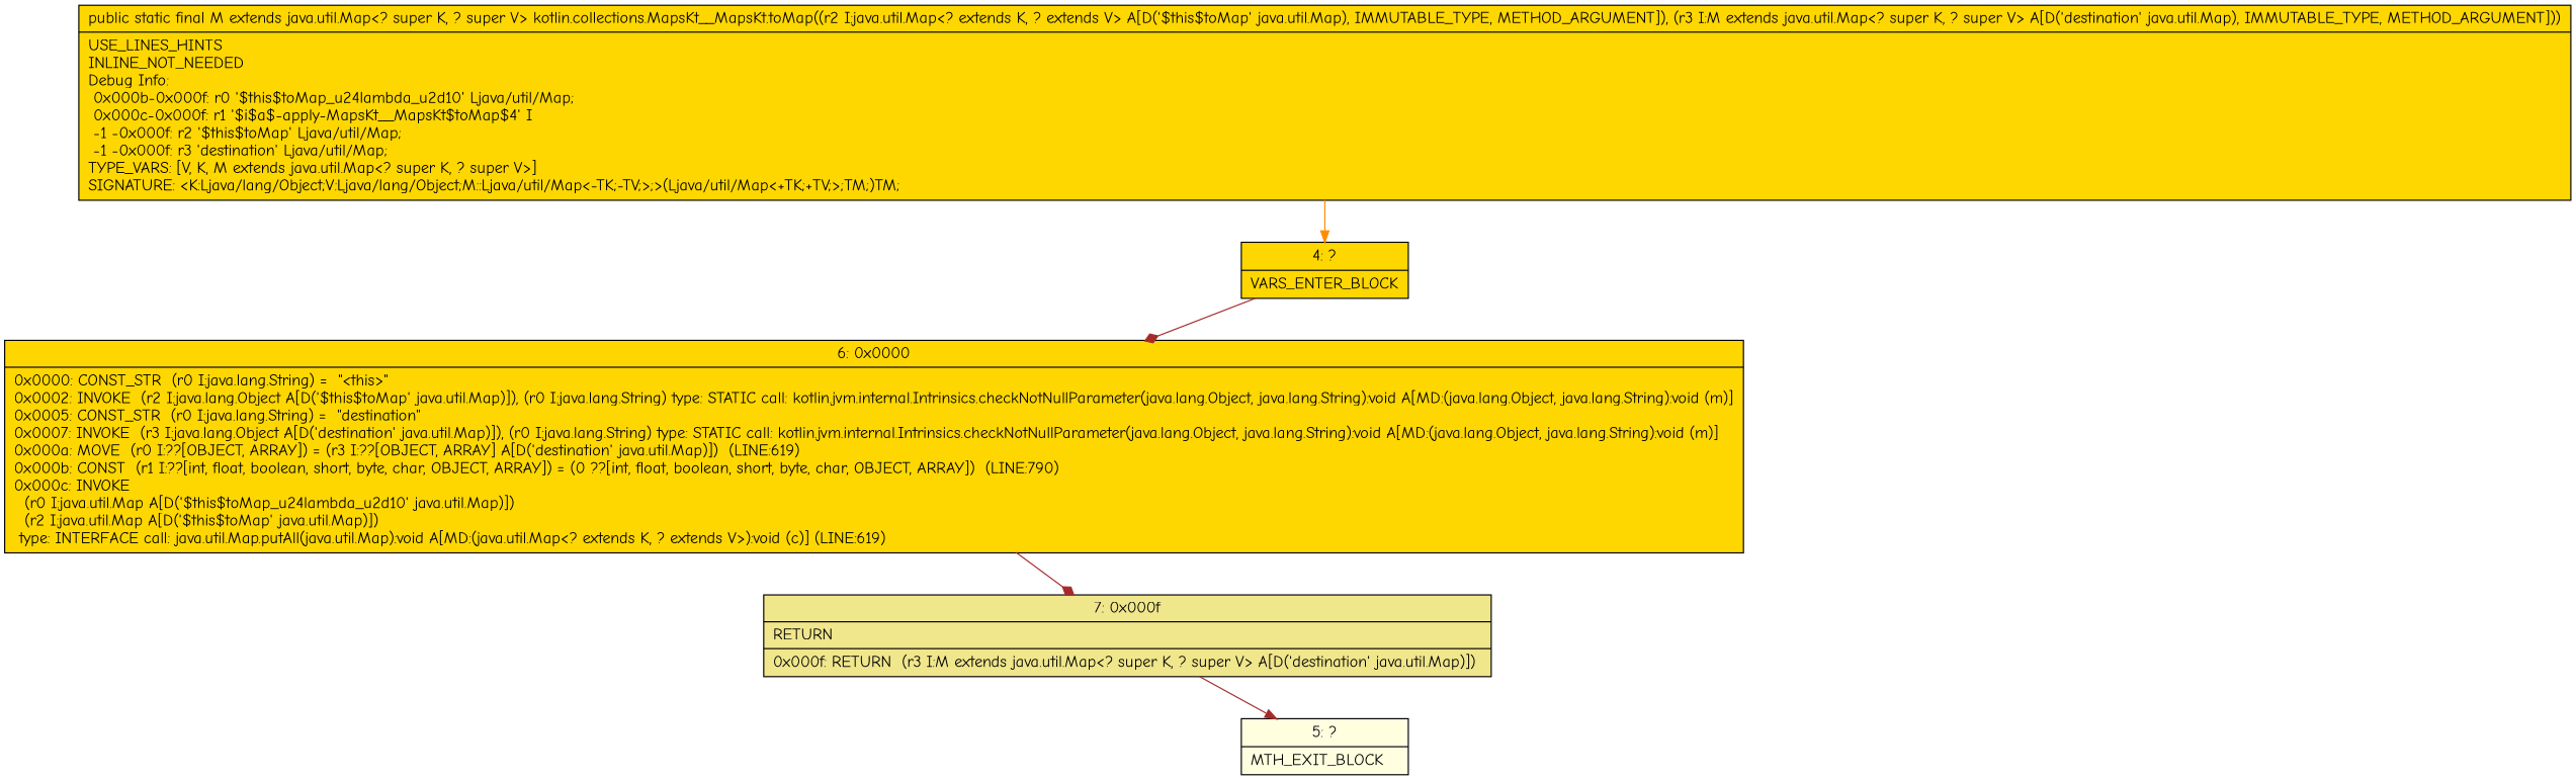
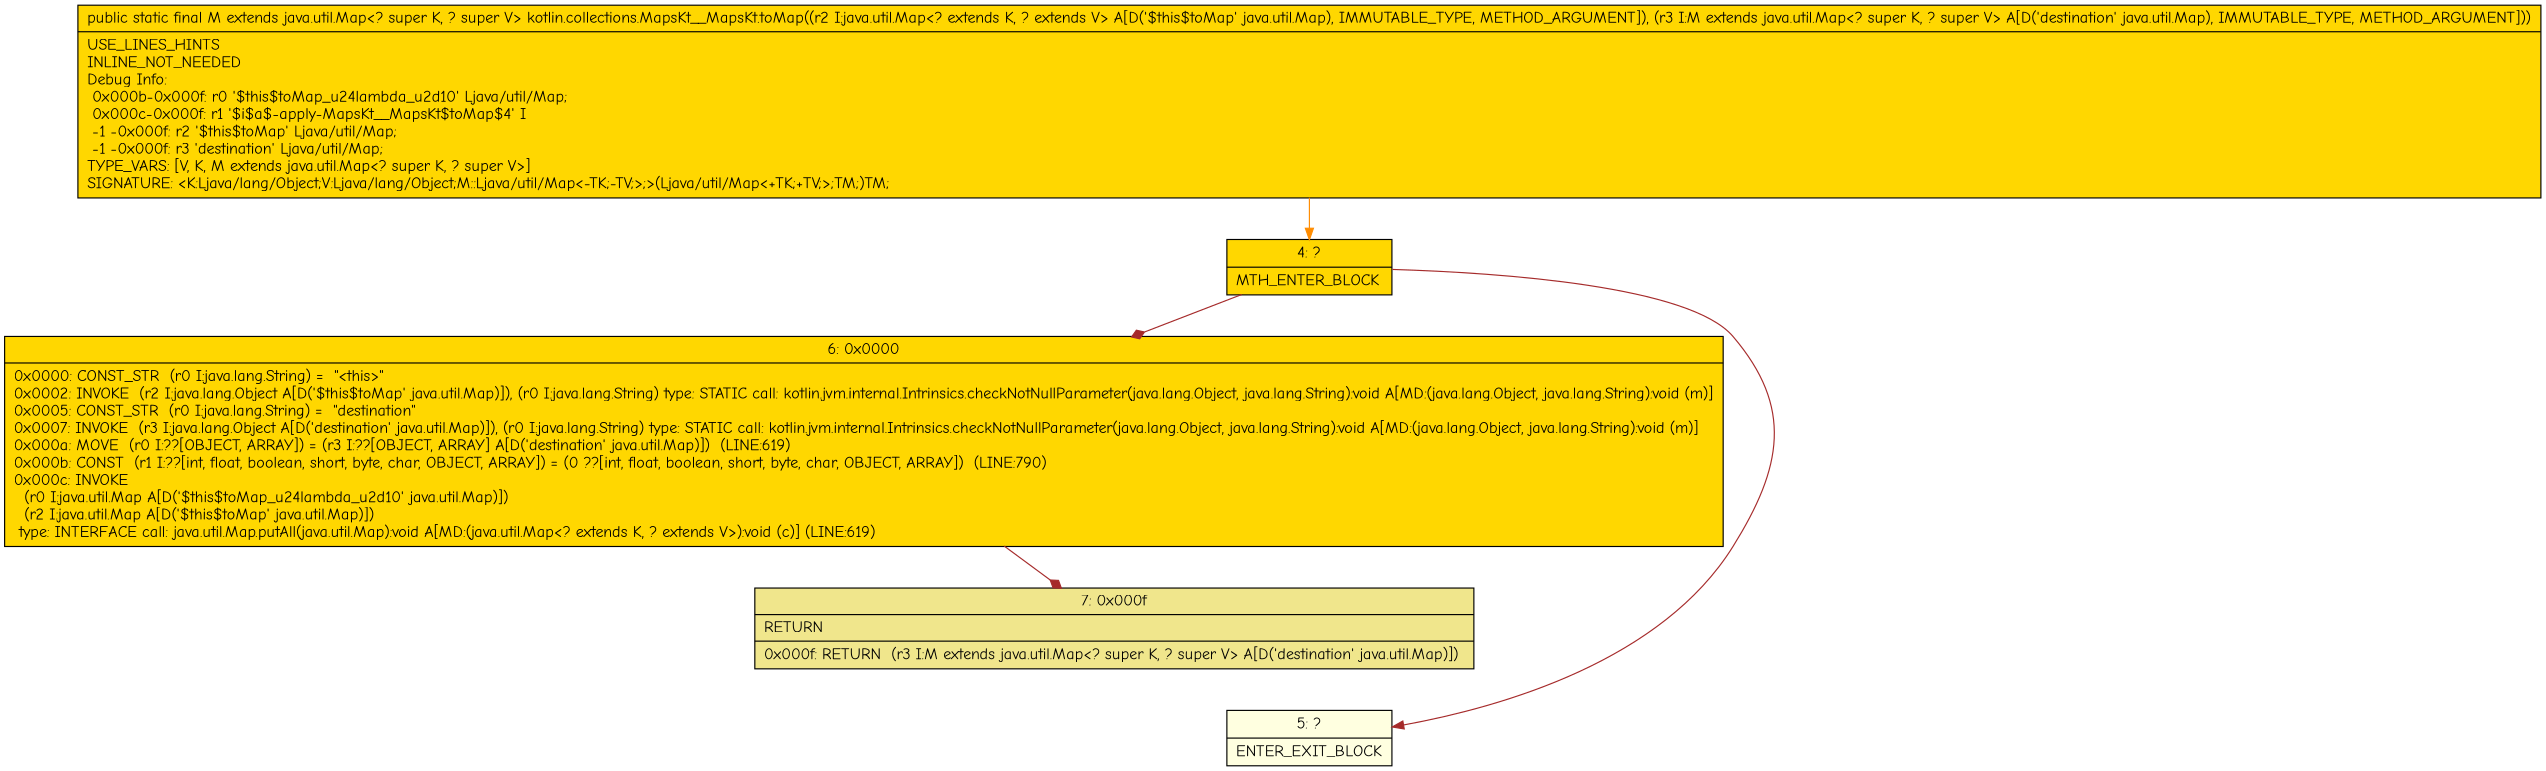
  digraph {
    fontname="Comic Neue"
    node [fillcolor=gold fontname="Comic Neue" shape=record style=filled]
    edge [arrowhead=diamond color=brown fontname="Comic Neue"]
-   n1 [label="{4\:\ ?|VARS_ENTER_BLOCK\l}"]
+   n1 [label="{4\:\ ?|MTH_ENTER_BLOCK\l}"]
    n2 [label="{6\:\ 0x0000|0x0000: CONST_STR  (r0 I:java.lang.String) =  \"\<this\>\" \l0x0002: INVOKE  (r2 I:java.lang.Object A[D('$this$toMap' java.util.Map)]), (r0 I:java.lang.String) type: STATIC call: kotlin.jvm.internal.Intrinsics.checkNotNullParameter(java.lang.Object, java.lang.String):void A[MD:(java.lang.Object, java.lang.String):void (m)]\l0x0005: CONST_STR  (r0 I:java.lang.String) =  \"destination\" \l0x0007: INVOKE  (r3 I:java.lang.Object A[D('destination' java.util.Map)]), (r0 I:java.lang.String) type: STATIC call: kotlin.jvm.internal.Intrinsics.checkNotNullParameter(java.lang.Object, java.lang.String):void A[MD:(java.lang.Object, java.lang.String):void (m)]\l0x000a: MOVE  (r0 I:??[OBJECT, ARRAY]) = (r3 I:??[OBJECT, ARRAY] A[D('destination' java.util.Map)])  (LINE:619)\l0x000b: CONST  (r1 I:??[int, float, boolean, short, byte, char, OBJECT, ARRAY]) = (0 ??[int, float, boolean, short, byte, char, OBJECT, ARRAY])  (LINE:790)\l0x000c: INVOKE  \l  (r0 I:java.util.Map A[D('$this$toMap_u24lambda_u2d10' java.util.Map)])\l  (r2 I:java.util.Map A[D('$this$toMap' java.util.Map)])\l type: INTERFACE call: java.util.Map.putAll(java.util.Map):void A[MD:(java.util.Map\<? extends K, ? extends V\>):void (c)] (LINE:619)\l}"]
    n3 [fillcolor=khaki label="{7\:\ 0x000f|RETURN\l|0x000f: RETURN  (r3 I:M extends java.util.Map\<? super K, ? super V\> A[D('destination' java.util.Map)]) \l}"]
-   n4 [fillcolor=lightyellow label="{5\:\ ?|MTH_EXIT_BLOCK\l}"]
+   n4 [fillcolor=lightyellow label="{5\:\ ?|ENTER_EXIT_BLOCK\l}"]
    n5 [label="{public static final M extends java.util.Map\<? super K, ? super V\> kotlin.collections.MapsKt__MapsKt.toMap((r2 I:java.util.Map\<? extends K, ? extends V\> A[D('$this$toMap' java.util.Map), IMMUTABLE_TYPE, METHOD_ARGUMENT]), (r3 I:M extends java.util.Map\<? super K, ? super V\> A[D('destination' java.util.Map), IMMUTABLE_TYPE, METHOD_ARGUMENT]))  | USE_LINES_HINTS\lINLINE_NOT_NEEDED\lDebug Info:\l  0x000b\-0x000f: r0 '$this$toMap_u24lambda_u2d10' Ljava\/util\/Map;\l  0x000c\-0x000f: r1 '$i$a$\-apply\-MapsKt__MapsKt$toMap$4' I\l  \-1 \-0x000f: r2 '$this$toMap' Ljava\/util\/Map;\l  \-1 \-0x000f: r3 'destination' Ljava\/util\/Map;\lTYPE_VARS: [V, K, M extends java.util.Map\<? super K, ? super V\>]\lSIGNATURE: \<K:Ljava\/lang\/Object;V:Ljava\/lang\/Object;M::Ljava\/util\/Map\<\-TK;\-TV;\>;\>(Ljava\/util\/Map\<+TK;+TV;\>;TM;)TM;\l}"]
    n1 -> n2
    n2 -> n3
-   n3 -> n4 [arrowhead=normal]
+   n1 -> n4 [arrowhead=normal]
    n5 -> n1 [arrowhead=normal color=darkorange]
  }
